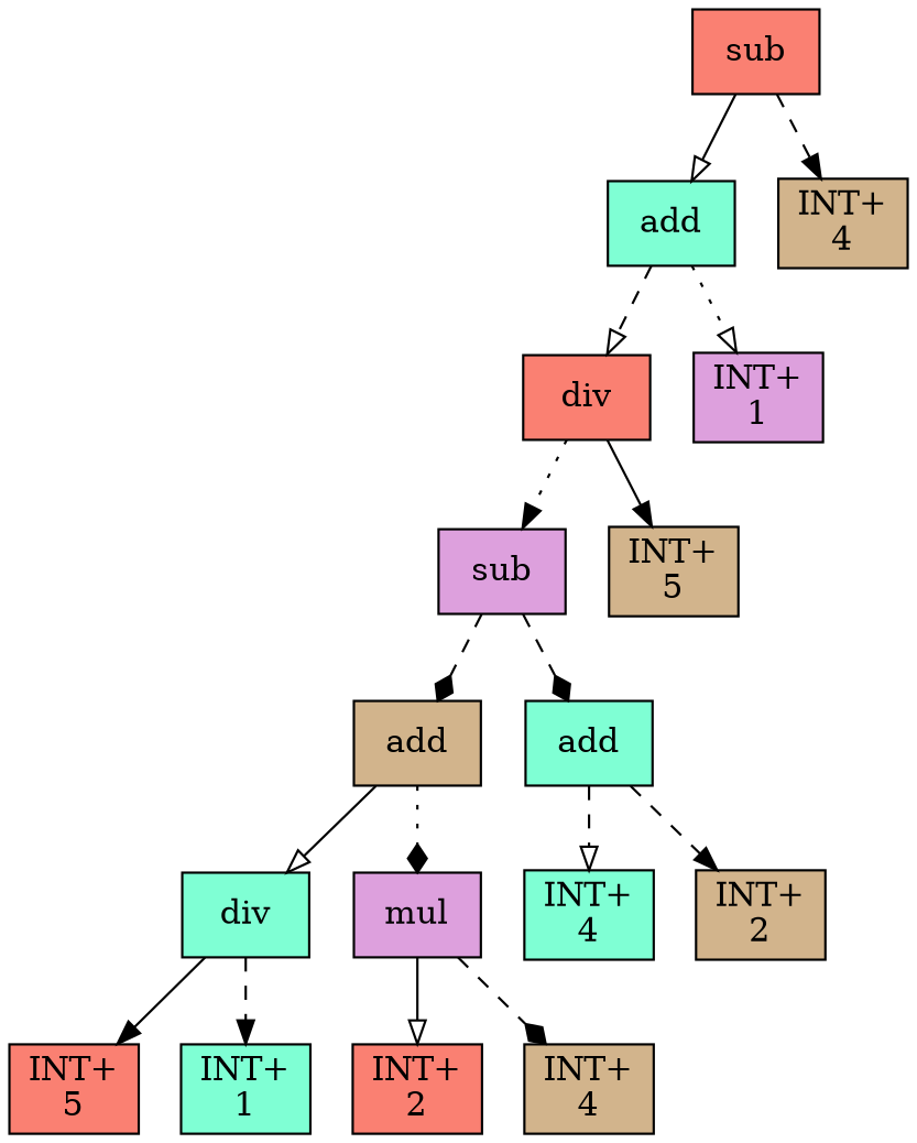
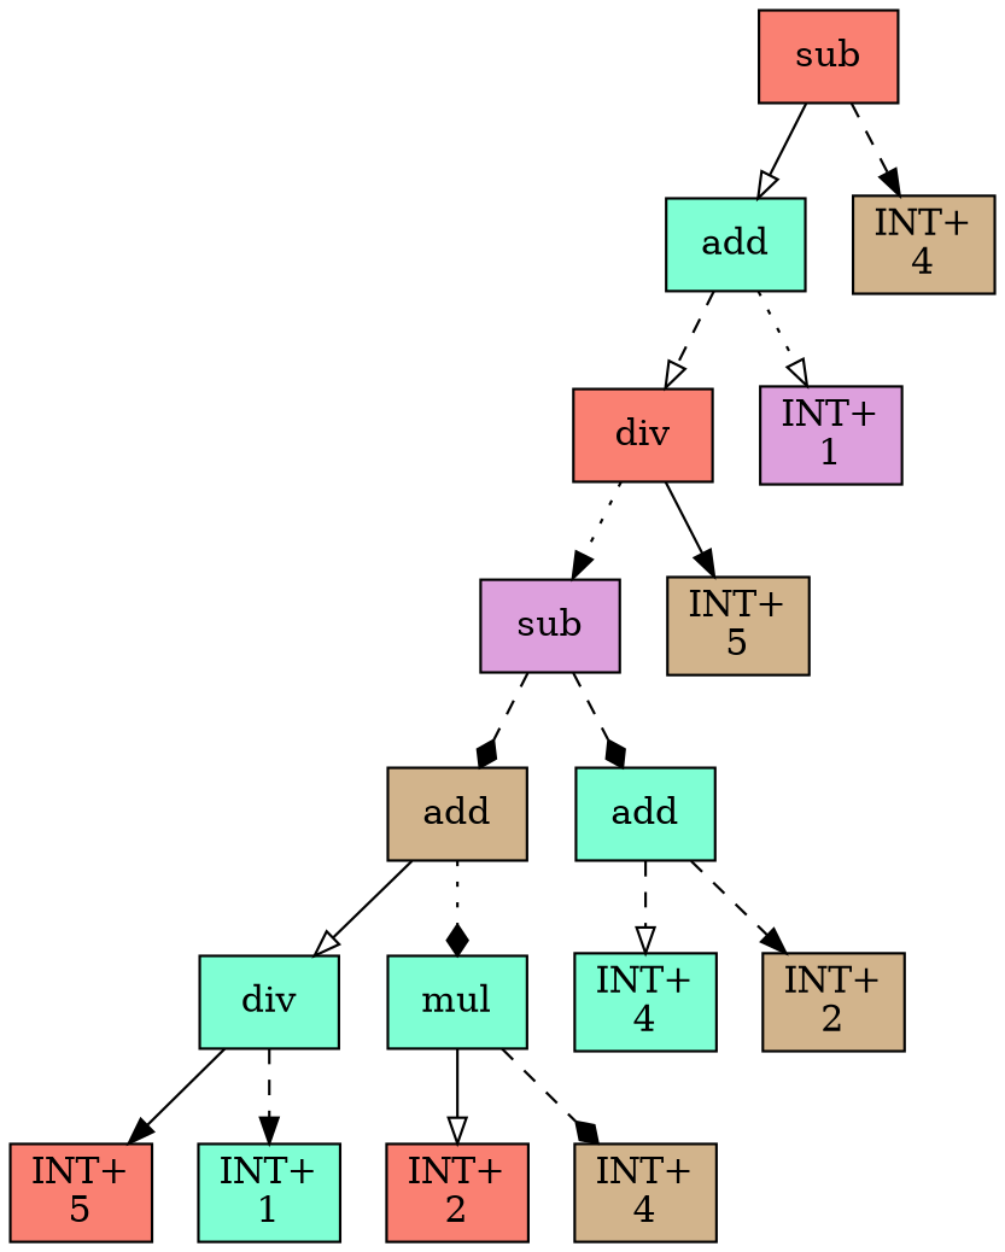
  digraph {
    node [shape=box style=filled fillcolor=aquamarine]
    edge [style=dashed arrowhead=onormal]
    n1 [label=sub fillcolor=salmon]
    n2 [label=add]
    n3 [label="INT+\n4" fillcolor=tan]
    n4 [label=div fillcolor=salmon]
    n5 [label="INT+\n1" fillcolor=plum]
    n6 [label=sub fillcolor=plum]
    n7 [label="INT+\n5" fillcolor=tan]
    n8 [label=add fillcolor=tan]
    n9 [label=add]
    n10 [label=div]
-   n11 [label=mul fillcolor=plum]
+   n11 [label=mul]
    n12 [label="INT+\n5" fillcolor=salmon]
    n13 [label="INT+\n1"]
    n14 [label="INT+\n2" fillcolor=salmon]
    n15 [label="INT+\n4" fillcolor=tan]
    n16 [label="INT+\n4"]
    n17 [label="INT+\n2" fillcolor=tan]
    n1 -> n2 [style=solid]
    n1 -> n3 [arrowhead=normal]
    n2 -> n4
    n2 -> n5 [style=dotted]
    n4 -> n6 [style=dotted arrowhead=normal]
    n4 -> n7 [style=solid arrowhead=normal]
    n6 -> n8 [arrowhead=diamond]
    n6 -> n9 [arrowhead=diamond]
    n8 -> n10 [style=solid]
    n8 -> n11 [style=dotted arrowhead=diamond]
    n9 -> n16
    n9 -> n17 [arrowhead=normal]
    n10 -> n12 [style=solid arrowhead=normal]
    n10 -> n13 [arrowhead=normal]
    n11 -> n14 [style=solid]
    n11 -> n15 [arrowhead=diamond]
  }
